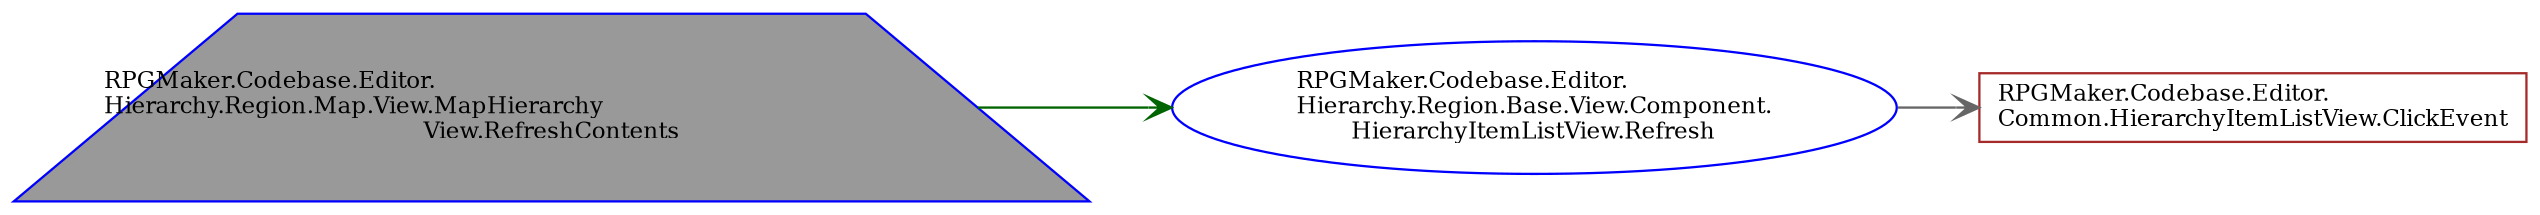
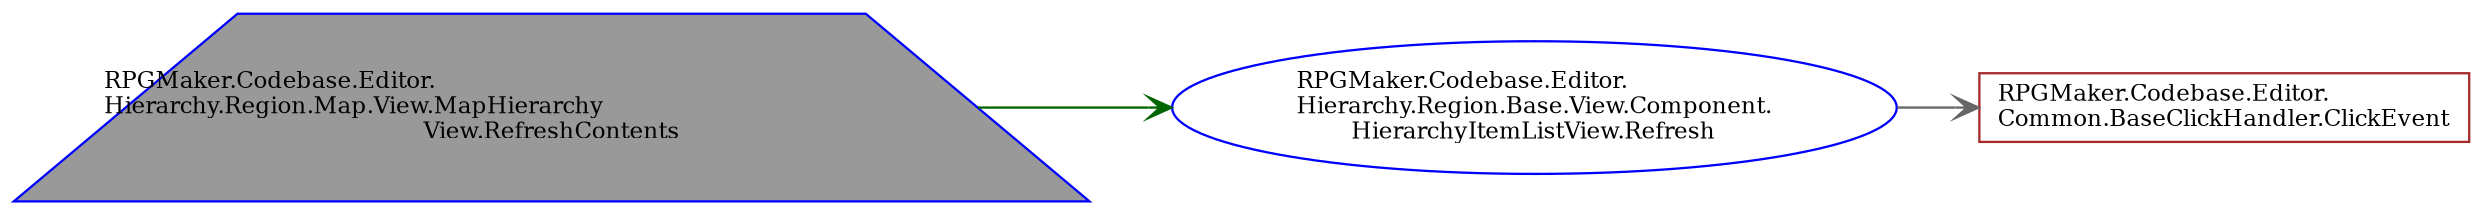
  digraph {
    rankdir=LR
    fontname="DejaVu Serif"
    node [color=blue fillcolor=white fontname="DejaVu Serif" fontsize=10 style=filled]
    edge [fontname="DejaVu Serif" fontsize=10 labelfontname=Helvetica labelfontsize=10 style=solid arrowhead=vee]
    n1 [fillcolor=grey60 fontcolor=black height=0.2 label="RPGMaker.Codebase.Editor.\lHierarchy.Region.Map.View.MapHierarchy\lView.RefreshContents" shape=trapezium width=0.4]
    n2 [height=0.2 label="RPGMaker.Codebase.Editor.\lHierarchy.Region.Base.View.Component.\lHierarchyItemListView.Refresh" shape=ellipse width=0.4]
-   n3 [color=brown height=0.2 label="RPGMaker.Codebase.Editor.\lCommon.HierarchyItemListView.ClickEvent" shape=box width=0.4]
+   n3 [color=brown height=0.2 label="RPGMaker.Codebase.Editor.\lCommon.BaseClickHandler.ClickEvent" shape=box width=0.4]
    n1 -> n2 [color=darkgreen]
    n2 -> n3 [color=gray40]
  }
